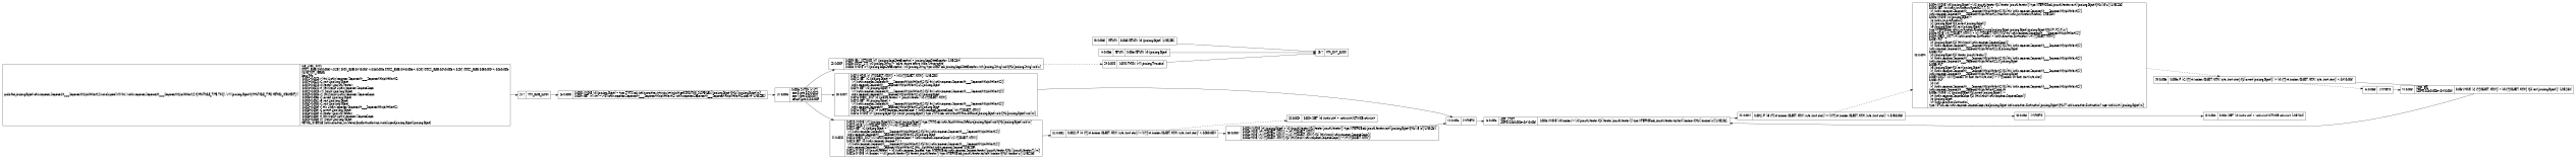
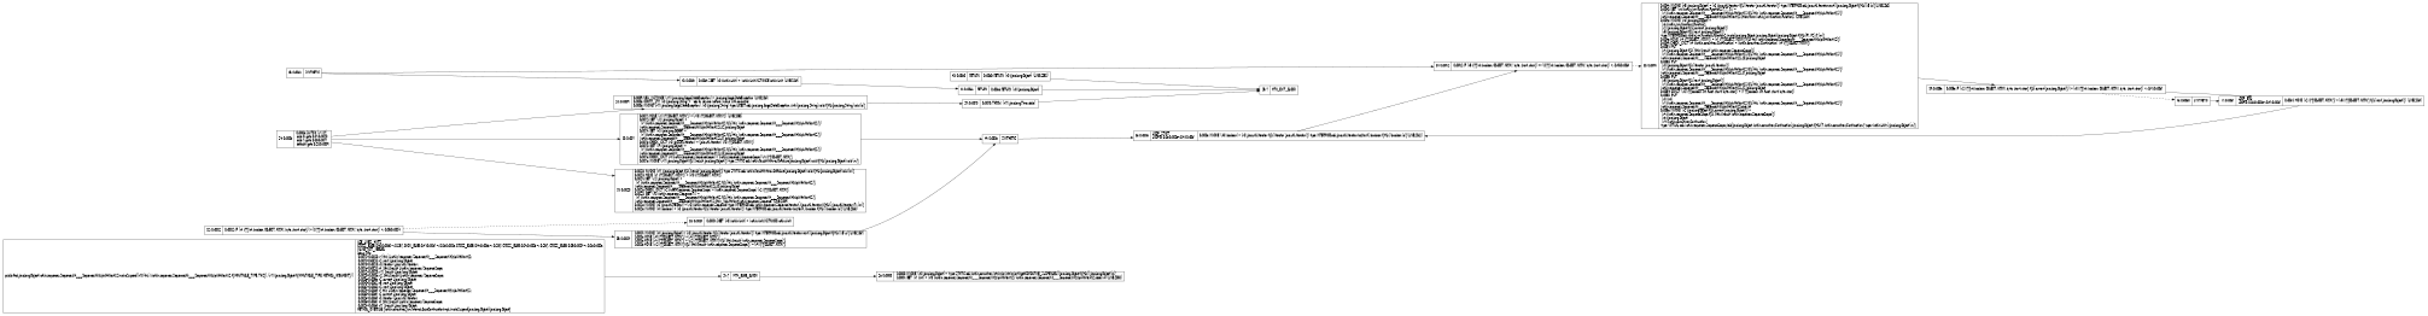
  digraph {
    fontname="Patrick Hand"
    rankdir=LR
    node [fontname="Patrick Hand" shape=record]
    edge [fontname="Patrick Hand"]
    n1 [label="{24\:\ ?|MTH_EDGE_BLOCK\l}"]
    n2 [label="{26\:\ 0x0000|0x0000: INVOKE  (r0 I:java.lang.Object) =  type: STATIC call: kotlin.coroutines.intrinsics.IntrinsicsKt.getCOROUTINE_SUSPENDED():java.lang.Object A[MD:():java.lang.Object (m)]\l0x0004: IGET  (r1 I:int) = (r10 I:kotlin.sequences.SequencesKt___SequencesKt$zipWithNext$2) kotlin.sequences.SequencesKt___SequencesKt$zipWithNext$2.label int  (LINE:2858)\l}"]
    n3 [label="{27\:\ 0x0006|0x0006: SWITCH  (r1 I:??)\l case 0: goto B:31:0x0020\l case 1: goto B:30:0x0011\l default: goto B:28:0x0009 \l}"]
    n4 [label="{28\:\ 0x0009|0x0009: NEW_INSTANCE  (r11 I:java.lang.IllegalStateException) =  java.lang.IllegalStateException  (LINE:2867)\l0x000b: CONST_STR  (r0 I:java.lang.String) =  \"call to 'resume' before 'invoke' with coroutine\" \l0x000d: INVOKE  (r11 I:java.lang.IllegalStateException), (r0 I:java.lang.String) type: DIRECT call: java.lang.IllegalStateException.\<init\>(java.lang.String):void A[MD:(java.lang.String):void (c)]\l}"]
    n5 [label="{30\:\ 0x0011|0x0011: MOVE  (r1 I:??[OBJECT, ARRAY]) = (r10 I:??[OBJECT, ARRAY])  (LINE:2858)\l0x0012: IGET  (r2 I:java.lang.Object) = \l  (r1 I:kotlin.sequences.SequencesKt___SequencesKt$zipWithNext$2 A[D('this' kotlin.sequences.SequencesKt___SequencesKt$zipWithNext$2)])\l kotlin.sequences.SequencesKt___SequencesKt$zipWithNext$2.L$2 java.lang.Object \l0x0014: IGET  (r3 I:java.lang.Object) = \l  (r1 I:kotlin.sequences.SequencesKt___SequencesKt$zipWithNext$2 A[D('this' kotlin.sequences.SequencesKt___SequencesKt$zipWithNext$2)])\l kotlin.sequences.SequencesKt___SequencesKt$zipWithNext$2.L$1 java.lang.Object \l0x0016: CHECK_CAST (r3 I:java.util.Iterator) = (java.util.Iterator) (r3 I:??[OBJECT, ARRAY]) \l0x0018: IGET  (r4 I:java.lang.Object) = \l  (r1 I:kotlin.sequences.SequencesKt___SequencesKt$zipWithNext$2 A[D('this' kotlin.sequences.SequencesKt___SequencesKt$zipWithNext$2)])\l kotlin.sequences.SequencesKt___SequencesKt$zipWithNext$2.L$0 java.lang.Object \l0x001a: CHECK_CAST (r4 I:kotlin.sequences.SequenceScope) = (kotlin.sequences.SequenceScope) (r4 I:??[OBJECT, ARRAY]) \l0x001c: INVOKE  (r11 I:java.lang.Object A[D('$result' java.lang.Object)]) type: STATIC call: kotlin.ResultKt.throwOnFailure(java.lang.Object):void A[MD:(java.lang.Object):void (m)]\l}"]
    n6 [label="{31\:\ 0x0020|0x0020: INVOKE  (r11 I:java.lang.Object A[D('$result' java.lang.Object)]) type: STATIC call: kotlin.ResultKt.throwOnFailure(java.lang.Object):void A[MD:(java.lang.Object):void (m)]\l0x0023: MOVE  (r1 I:??[OBJECT, ARRAY]) = (r10 I:??[OBJECT, ARRAY]) \l0x0024: IGET  (r2 I:java.lang.Object) = \l  (r1 I:kotlin.sequences.SequencesKt___SequencesKt$zipWithNext$2 A[D('this' kotlin.sequences.SequencesKt___SequencesKt$zipWithNext$2)])\l kotlin.sequences.SequencesKt___SequencesKt$zipWithNext$2.L$0 java.lang.Object \l0x0026: CHECK_CAST (r2 I:kotlin.sequences.SequenceScope) = (kotlin.sequences.SequenceScope) (r2 I:??[OBJECT, ARRAY]) \l0x0028: IGET  (r3 I:kotlin.sequences.Sequence\<T\>) = \l  (r1 I:kotlin.sequences.SequencesKt___SequencesKt$zipWithNext$2 A[D('this' kotlin.sequences.SequencesKt___SequencesKt$zipWithNext$2)])\l kotlin.sequences.SequencesKt___SequencesKt$zipWithNext$2.$this_zipWithNext kotlin.sequences.Sequence  (LINE:2859)\l0x002a: INVOKE  (r3 I:java.util.Iterator) = (r3 I:kotlin.sequences.Sequence) type: INTERFACE call: kotlin.sequences.Sequence.iterator():java.util.Iterator A[MD:():java.util.Iterator\<T\> (m)]\l0x002e: INVOKE  (r4 I:boolean) = (r3 I:java.util.Iterator A[D('iterator' java.util.Iterator)]) type: INTERFACE call: java.util.Iterator.hasNext():boolean A[MD:():boolean (c)] (LINE:2860)\l}"]
    n7 [label="{29\:\ 0x0010|0x0010: THROW  (r11 I:java.lang.Throwable) \l}"]
    n8 [label="{47\:\ 0x003e|SYNTHETIC\l}"]
    n9 [label="{32\:\ 0x0032|0x0032: IF  (r4 I:??[int, boolean, OBJECT, ARRAY, byte, short, char]) != (0 ??[int, boolean, OBJECT, ARRAY, byte, short, char])  \-\> B:35:0x0037 \l}"]
    n10 [label="{25\:\ ?|MTH_EXIT_BLOCK\l}"]
    n11 [label="{36\:\ 0x003e|LOOP_START\lLOOP:0: B:36:0x003e\-\>B:41:0x0061\l|0x003e: INVOKE  (r5 I:boolean) = (r3 I:java.util.Iterator A[D('iterator' java.util.Iterator)]) type: INTERFACE call: java.util.Iterator.hasNext():boolean A[MD:():boolean (c)] (LINE:2862)\l}"]
    n12 [label="{37\:\ 0x0042|0x0042: IF  (r5 I:??[int, boolean, OBJECT, ARRAY, byte, short, char]) == (0 ??[int, boolean, OBJECT, ARRAY, byte, short, char])  \-\> B:45:0x0064 \l}"]
-   n13 [label="{38\:\ 0x0044|0x0044: INVOKE  (r5 I:java.lang.Object) = (r3 I:java.util.Iterator A[D('iterator' java.util.Iterator)]) type: INTERFACE call: java.util.Iterator.next():java.lang.Object A[MD:():E (c)] (LINE:2863)\l0x0048: IGET  (r6 I:kotlin.jvm.functions.Function2\<T, T, R\>) = \l  (r1 I:kotlin.sequences.SequencesKt___SequencesKt$zipWithNext$2 A[D('this' kotlin.sequences.SequencesKt___SequencesKt$zipWithNext$2)])\l kotlin.sequences.SequencesKt___SequencesKt$zipWithNext$2.$transform kotlin.jvm.functions.Function2  (LINE:2864)\l0x004a: INVOKE  (r6 I:java.lang.Object) = \l  (r6 I:kotlin.jvm.byte.Function2)\l  (r2 I:java.lang.Object A[D('current' java.lang.Object)])\l  (r5 I:java.lang.Object A[D('next' java.lang.Object)])\l type: INTERFACE call: kotlin.jvm.functions.Function2.invoke(java.lang.Object, java.lang.Object):java.lang.Object A[MD:(P1, P2):R (m)]\l0x004e: MOVE  (r7 I:??[OBJECT, ARRAY]) = (r1 I:??[OBJECT, ARRAY] A[D('this' kotlin.sequences.SequencesKt___SequencesKt$zipWithNext$2)]) \l0x004f: CHECK_CAST (r7 I:kotlin.coroutines.Continuation) = (kotlin.coroutines.Continuation) (r7 I:??[OBJECT, ARRAY]) \l0x0051: IPUT  \l  (r4 I:java.lang.Object A[D('$this$result' kotlin.sequences.SequenceScope)])\l  (r1 I:kotlin.sequences.SequencesKt___SequencesKt$zipWithNext$2 A[D('this' kotlin.sequences.SequencesKt___SequencesKt$zipWithNext$2)])\l kotlin.sequences.SequencesKt___SequencesKt$zipWithNext$2.L$0 java.lang.Object \l0x0053: IPUT  \l  (r3 I:java.lang.Object A[D('iterator' java.util.Iterator)])\l  (r1 I:kotlin.sequences.SequencesKt___SequencesKt$zipWithNext$2 A[D('this' kotlin.sequences.SequencesKt___SequencesKt$zipWithNext$2)])\l kotlin.sequences.SequencesKt___SequencesKt$zipWithNext$2.L$1 java.lang.Object \l0x0055: IPUT  \l  (r5 I:java.lang.Object A[D('next' java.lang.Object)])\l  (r1 I:kotlin.sequences.SequencesKt___SequencesKt$zipWithNext$2 A[D('this' kotlin.sequences.SequencesKt___SequencesKt$zipWithNext$2)])\l kotlin.sequences.SequencesKt___SequencesKt$zipWithNext$2.L$2 java.lang.Object \l0x0057: CONST  (r8 I:??[boolean, int, float, short, byte, char]) = (1 ??[boolean, int, float, short, byte, char]) \l0x0058: IPUT  \l  (r8 I:int)\l  (r1 I:kotlin.sequences.SequencesKt___SequencesKt$zipWithNext$2 A[D('this' kotlin.sequences.SequencesKt___SequencesKt$zipWithNext$2)])\l kotlin.sequences.SequencesKt___SequencesKt$zipWithNext$2.label int \l0x005a: INVOKE  (r2 I:java.lang.Object A[D('current' java.lang.Object)]) = \l  (r4 I:kotlin.sequences.SequenceScope A[D('$this$result' kotlin.sequences.SequenceScope)])\l  (r6 I:java.lang.Object)\l  (r7 I:kotlin.coroutines.Continuation)\l type: VIRTUAL call: kotlin.sequences.SequenceScope.yield(java.lang.Object, kotlin.coroutines.Continuation):java.lang.Object A[MD:(T, kotlin.coroutines.Continuation\<? super kotlin.Unit\>):java.lang.Object (m)]\l}"]
+   n13 [label="{38\:\ 0x0044|0x0044: INVOKE  (r5 I:java.lang.Object) = (r3 I:java.util.Iterator A[D('iterator' java.util.Iterator)]) type: INTERFACE call: java.util.Iterator.next():java.lang.Object A[MD:():E (c)] (LINE:2863)\l0x0048: IGET  (r6 I:kotlin.jvm.functions.Function2\<T, T, R\>) = \l  (r1 I:kotlin.sequences.SequencesKt___SequencesKt$zipWithNext$2 A[D('this' kotlin.sequences.SequencesKt___SequencesKt$zipWithNext$2)])\l kotlin.sequences.SequencesKt___SequencesKt$zipWithNext$2.$transform kotlin.jvm.functions.Function2  (LINE:2864)\l0x004a: INVOKE  (r6 I:java.lang.Object) = \l  (r6 I:kotlin.jvm.functions.Function2)\l  (r2 I:java.lang.Object A[D('current' java.lang.Object)])\l  (r5 I:java.lang.Object A[D('next' java.lang.Object)])\l type: INTERFACE call: kotlin.jvm.functions.Function2.invoke(java.lang.Object, java.lang.Object):java.lang.Object A[MD:(P1, P2):R (m)]\l0x004e: MOVE  (r7 I:??[OBJECT, ARRAY]) = (r1 I:??[OBJECT, ARRAY] A[D('this' kotlin.sequences.SequencesKt___SequencesKt$zipWithNext$2)]) \l0x004f: CHECK_CAST (r7 I:kotlin.coroutines.Continuation) = (kotlin.coroutines.Continuation) (r7 I:??[OBJECT, ARRAY]) \l0x0051: IPUT  \l  (r4 I:java.lang.Object A[D('$this$result' kotlin.sequences.SequenceScope)])\l  (r1 I:kotlin.sequences.SequencesKt___SequencesKt$zipWithNext$2 A[D('this' kotlin.sequences.SequencesKt___SequencesKt$zipWithNext$2)])\l kotlin.sequences.SequencesKt___SequencesKt$zipWithNext$2.L$0 java.lang.Object \l0x0053: IPUT  \l  (r3 I:java.lang.Object A[D('iterator' java.util.Iterator)])\l  (r1 I:kotlin.sequences.SequencesKt___SequencesKt$zipWithNext$2 A[D('this' kotlin.sequences.SequencesKt___SequencesKt$zipWithNext$2)])\l kotlin.sequences.SequencesKt___SequencesKt$zipWithNext$2.L$1 java.lang.Object \l0x0055: IPUT  \l  (r5 I:java.lang.Object A[D('next' java.lang.Object)])\l  (r1 I:kotlin.sequences.SequencesKt___SequencesKt$zipWithNext$2 A[D('this' kotlin.sequences.SequencesKt___SequencesKt$zipWithNext$2)])\l kotlin.sequences.SequencesKt___SequencesKt$zipWithNext$2.L$2 java.lang.Object \l0x0057: CONST  (r8 I:??[boolean, int, float, short, byte, char]) = (1 ??[boolean, int, float, short, byte, char]) \l0x0058: IPUT  \l  (r8 I:int)\l  (r1 I:kotlin.sequences.SequencesKt___SequencesKt$zipWithNext$2 A[D('this' kotlin.sequences.SequencesKt___SequencesKt$zipWithNext$2)])\l kotlin.sequences.SequencesKt___SequencesKt$zipWithNext$2.label int \l0x005a: INVOKE  (r2 I:java.lang.Object A[D('current' java.lang.Object)]) = \l  (r4 I:kotlin.sequences.SequenceScope A[D('$this$result' kotlin.sequences.SequenceScope)])\l  (r6 I:java.lang.Object)\l  (r7 I:kotlin.coroutines.Continuation)\l type: VIRTUAL call: kotlin.sequences.SequenceScope.yield(java.lang.Object, kotlin.coroutines.Continuation):java.lang.Object A[MD:(T, kotlin.coroutines.Continuation\<? super kotlin.Unit\>):java.lang.Object (m)]\l}"]
    n14 [label="{45\:\ 0x0064|SYNTHETIC\l}"]
    n15 [label="{39\:\ 0x005e|0x005e: IF  (r2 I:??[int, boolean, OBJECT, ARRAY, byte, short, char] A[D('current' java.lang.Object)]) != (r0 I:??[int, boolean, OBJECT, ARRAY, byte, short, char])  \-\> B:41:0x0061 \l}"]
    n16 [label="{43\:\ 0x0064|0x0064: SGET  (r0 I:kotlin.Unit) =  kotlin.Unit.INSTANCE kotlin.Unit  (LINE:2867)\l}"]
    n17 [label="{41\:\ 0x0061|LOOP_END\lLOOP:0: B:36:0x003e\-\>B:41:0x0061\l|0x0061: MOVE  (r2 I:??[OBJECT, ARRAY]) = (r5 I:??[OBJECT, ARRAY] A[D('next' java.lang.Object)])  (LINE:2864)\l}"]
    n18 [label="{46\:\ 0x0060|SYNTHETIC\l}"]
    n19 [label="{40\:\ 0x0060|RETURN\l|0x0060: RETURN  (r0 I:java.lang.Object)  (LINE:2858)\l}"]
    n20 [label="{44\:\ 0x0066|RETURN\l|0x0066: RETURN  (r0 I:java.lang.Object) \l}"]
    n21 [label="{33\:\ 0x0034|0x0034: SGET  (r0 I:kotlin.Unit) =  kotlin.Unit.INSTANCE kotlin.Unit \l}"]
    n22 [label="{35\:\ 0x0037|0x0037: INVOKE  (r4 I:java.lang.Object) = (r3 I:java.util.Iterator A[D('iterator' java.util.Iterator)]) type: INTERFACE call: java.util.Iterator.next():java.lang.Object A[MD:():E (c)] (LINE:2861)\l0x003b: MOVE  (r9 I:??[OBJECT, ARRAY]) = (r4 I:??[OBJECT, ARRAY]) \l0x003c: MOVE  (r4 I:??[OBJECT, ARRAY]) = (r2 I:??[OBJECT, ARRAY] A[D('$this$result' kotlin.sequences.SequenceScope)]) \l0x003d: MOVE  (r2 I:??[OBJECT, ARRAY] A[D('$this$result' kotlin.sequences.SequenceScope)]) = (r9 I:??[OBJECT, ARRAY]) \l}"]
    n23 [label="{public final java.lang.Object kotlin.sequences.SequencesKt___SequencesKt$zipWithNext$2.invokeSuspend((r10 'this' I:kotlin.sequences.SequencesKt___SequencesKt$zipWithNext$2 A[IMMUTABLE_TYPE, THIS]), (r11 I:java.lang.Object A[IMMUTABLE_TYPE, METHOD_ARGUMENT]))  | USE_LINES_HINTS\lCROSS_EDGE: B:40:0x0060 \-\> B:25:?, BACK_EDGE: B:41:0x0061 \-\> B:36:0x003e, CROSS_EDGE: B:44:0x0066 \-\> B:25:?, CROSS_EDGE: B:34:0x0036 \-\> B:25:?, CROSS_EDGE: B:35:0x0037 \-\> B:36:0x003e\lINLINE_NOT_NEEDED\lDebug Info:\l  0x0012\-0x0020: r1 'this' Lkotlin\/sequences\/SequencesKt___SequencesKt$zipWithNext$2;\l  0x0014\-0x0020: r2 'next' Ljava\/lang\/Object;\l  0x0018\-0x0020: r3 'iterator' Ljava\/util\/Iterator;\l  0x001c\-0x0020: r4 '$this$result' Lkotlin\/sequences\/SequenceScope;\l  0x0012\-0x0020: r11 '$result' Ljava\/lang\/Object;\l  0x0028\-0x003e: r2 '$this$result' Lkotlin\/sequences\/SequenceScope;\l  0x003e\-0x005e: r2 'current' Ljava\/lang\/Object;\l  0x0048\-0x0062: r5 'next' Ljava\/lang\/Object;\l  0x0062\-0x0063: r2 'next' Ljava\/lang\/Object;\l  0x0024\-0x006f: r1 'this' Lkotlin\/sequences\/SequencesKt___SequencesKt$zipWithNext$2;\l  0x0063\-0x006f: r2 'current' Ljava\/lang\/Object;\l  0x002e\-0x006f: r3 'iterator' Ljava\/util\/Iterator;\l  0x003e\-0x006f: r4 '$this$result' Lkotlin\/sequences\/SequenceScope;\l  0x0024\-0x006f: r11 '$result' Ljava\/lang\/Object;\lMETHOD_OVERRIDE: [kotlin.coroutines.jvm.internal.BaseContinuationImpl.invokeSuspend(java.lang.Object):java.lang.Object]\l}"]
    n1 -> n2
-   n2 -> n3
    n3 -> n4
    n3 -> n5
    n3 -> n6
-   n4 -> n7 [style=dashed]
+   n4 -> n7
    n5 -> n8
-   n6 -> n9
    n7 -> n10
    n8 -> n11
    n9 -> n21 [style=dashed]
    n9 -> n22
    n11 -> n12
    n12 -> n13 [style=dashed]
-   n12 -> n14
-   n13 -> n15 [style=dashed]
+   n14 -> n12
+   n13 -> n15
    n14 -> n16
    n15 -> n17
    n15 -> n18 [style=dashed]
+   n16 -> n20
    n17 -> n11
    n18 -> n17
    n19 -> n10
    n20 -> n10
    n22 -> n8
    n23 -> n1
  }
